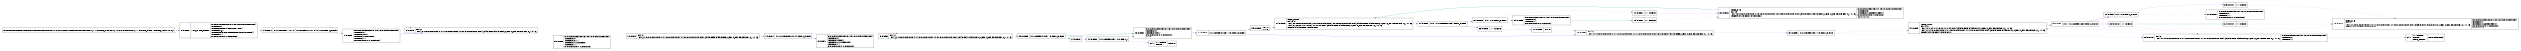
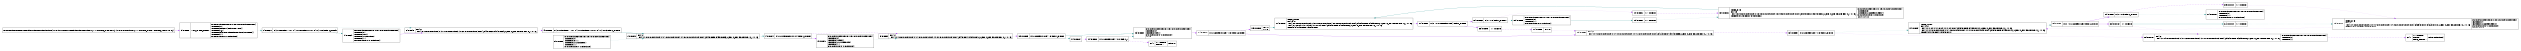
  digraph {
    fontname=Lato
    rankdir=LR
    node [fontname=Lato shape=record]
    edge [color=purple fontname=Lato style=dotted]
    n1 [label="{0\:\ 0x0000|MTH_ENTER_BLOCK\l|java.lang.StringBuilder r0 = new java.lang.StringBuilder()\lr0.append(r7)\lr0.append(getClass().getSimpleName())\lr0.append(\"@\")\lr0.append(java.lang.Integer.toHexString(hashCode()))\lr0.append(\": \")\ljava.lang.String r7 = r0.toString()\l}"]
    n2 [label="{1\:\ 0x0032|if ((r6.mDuration \> \-1 ? 1 : (r6.mDuration == \-1 ? 0 : \-1)) == 0) goto L_0x004f\l}"]
    n3 [label="{2\:\ 0x0034|java.lang.StringBuilder r0 = new java.lang.StringBuilder()\lr0.append(r7)\lr0.append(\"dur(\")\lr0.append(r6.mDuration)\lr0.append(\") \")\ljava.lang.String r7 = r0.toString()\l}"]
    n4 [label="{3\:\ 0x004f|PHI: r7 \l  PHI: (r7v8 java.lang.String) = (r7v7 java.lang.String), (r7v37 java.lang.String) binds: [B:1:0x0032, B:2:0x0034] A[DONT_GENERATE, DONT_INLINE]\l}"]
+   n5 [label="{4\:\ 0x0053|if ((r6.mStartDelay \> \-1 ? 1 : (r6.mStartDelay == \-1 ? 0 : \-1)) == 0) goto L_0x0070\l}"]
    n6 [label="{6\:\ 0x0070|PHI: r7 \l  PHI: (r7v9 java.lang.String) = (r7v8 java.lang.String), (r7v34 java.lang.String) binds: [B:4:0x0053, B:5:0x0055] A[DONT_GENERATE, DONT_INLINE]\l}"]
    n7 [label="{5\:\ 0x0055|java.lang.StringBuilder r0 = new java.lang.StringBuilder()\lr0.append(r7)\lr0.append(\"dly(\")\lr0.append(r6.mStartDelay)\lr0.append(\") \")\ljava.lang.String r7 = r0.toString()\l}"]
    n8 [label="{7\:\ 0x0072|if (r6.mInterpolator == null) goto L_0x008f\l}"]
    n9 [label="{8\:\ 0x0074|java.lang.StringBuilder r0 = new java.lang.StringBuilder()\lr0.append(r7)\lr0.append(\"interp(\")\lr0.append(r6.mInterpolator)\lr0.append(\") \")\ljava.lang.String r7 = r0.toString()\l}"]
    n10 [label="{9\:\ 0x008f|PHI: r7 \l  PHI: (r7v10 java.lang.String) = (r7v9 java.lang.String), (r7v31 java.lang.String) binds: [B:7:0x0072, B:8:0x0074] A[DONT_GENERATE, DONT_INLINE]\l}"]
    n11 [label="{10\:\ 0x0095|if (r6.mTargetIds.size() \> 0) goto L_0x009f\l}"]
    n12 [label="{11\:\ 0x0097}"]
    n13 [label="{13\:\ 0x009f|java.lang.StringBuilder r0 = new java.lang.StringBuilder()\lr0.append(r7)\lr0.append(\"tgts(\")\ljava.lang.String r7 = r0.toString()\lr1 = 0\l}"]
    n14 [label="{12\:\ 0x009d|if (r6.mTargets.size() \<= 0) goto L_?\l}"]
    n15 [label="{14\:\ 0x00b7|if (r6.mTargetIds.size() \<= 0) goto L_0x00ef\l}"]
    n16 [label="{37\:\ ?|SYNTHETIC\lRETURN\l|return r7\l}"]
    n17 [label="{15\:\ 0x00b9|r0 = r7\lr7 = 0\l}"]
    n18 [label="{22\:\ 0x00ef|PHI: r7 \l  PHI: (r7v13 java.lang.String) = (r7v12 java.lang.String), (r7v26 java.lang.String) binds: [B:14:0x00b7, B:21:0x00ee] A[DONT_GENERATE, DONT_INLINE]\l}"]
    n19 [label="{16\:\ 0x00bb|LOOP_START\lPHI: r0 r7 \l  PHI: (r0v19 java.lang.String) = (r0v18 java.lang.String), (r0v23 java.lang.String) binds: [B:15:0x00b9, B:20:0x00d6] A[DONT_GENERATE, DONT_INLINE]\l  PHI: (r7v25 int) = (r7v24 int), (r7v27 int) binds: [B:15:0x00b9, B:20:0x00d6] A[DONT_GENERATE, DONT_INLINE]\lLOOP:0: B:16:0x00bb\-\>B:20:0x00d6\l}"]
    n20 [label="{23\:\ 0x00f5|if (r6.mTargets.size() \<= 0) goto L_0x012a\l}"]
    n21 [label="{17\:\ 0x00c1|if (r7 \>= r6.mTargetIds.size()) goto L_0x00ee\l}"]
    n22 [label="{18\:\ 0x00c3|if (r7 \<= 0) goto L_0x00d6\l}"]
    n23 [label="{30\:\ 0x00ee|SYNTHETIC\l}"]
    n24 [label="{19\:\ 0x00c5|java.lang.StringBuilder r2 = new java.lang.StringBuilder()\lr2.append(r0)\lr2.append(\", \")\ljava.lang.String r0 = r2.toString()\l}"]
    n25 [label="{32\:\ 0x00d6|SYNTHETIC\l}"]
    n26 [label="{21\:\ 0x00ee|r5 = r0\l}"]
    n27 [label="{31\:\ 0x00d6|SYNTHETIC\l}"]
    n28 [label="{20\:\ 0x00d6|LOOP_END\lPHI: r0 \l  PHI: (r0v20 java.lang.String) = (r0v19 java.lang.String), (r0v25 java.lang.String) binds: [B:32:0x00d6, B:31:0x00d6] A[DONT_GENERATE, DONT_INLINE]\lLOOP:0: B:16:0x00bb\-\>B:20:0x00d6\l|java.lang.StringBuilder r2 = new java.lang.StringBuilder()\lr2.append(r0)\lr2.append(r6.mTargetIds.get(r7))\ljava.lang.String r0 = r2.toString()\lint r7 = r7 + 1\l}"]
    n29 [label="{24\:\ 0x00f7|LOOP_START\lPHI: r1 r7 \l  PHI: (r1v1 int) = (r1v0 int), (r1v2 int) binds: [B:23:0x00f5, B:28:0x0112] A[DONT_GENERATE, DONT_INLINE]\l  PHI: (r7v17 java.lang.String) = (r7v13 java.lang.String), (r7v21 java.lang.String) binds: [B:23:0x00f5, B:28:0x0112] A[DONT_GENERATE, DONT_INLINE]\lLOOP:1: B:24:0x00f7\-\>B:28:0x0112\l}"]
    n30 [label="{29\:\ 0x012a|PHI: r7 \l  PHI: (r7v14 java.lang.String) = (r7v13 java.lang.String), (r7v17 java.lang.String) binds: [B:23:0x00f5, B:33:0x012a] A[DONT_GENERATE, DONT_INLINE]\l|java.lang.StringBuilder r0 = new java.lang.StringBuilder()\lr0.append(r7)\lr0.append(\")\")\l}"]
    n31 [label="{25\:\ 0x00fd|if (r1 \>= r6.mTargets.size()) goto L_0x012a\l}"]
    n32 [label="{36\:\ ?|SYNTHETIC\lRETURN\lORIG_RETURN\l|return r0.toString()\l}"]
    n33 [label="{26\:\ 0x00ff|if (r1 \<= 0) goto L_0x0112\l}"]
    n34 [label="{33\:\ 0x012a|SYNTHETIC\l}"]
    n35 [label="{27\:\ 0x0101|java.lang.StringBuilder r0 = new java.lang.StringBuilder()\lr0.append(r7)\lr0.append(\", \")\ljava.lang.String r7 = r0.toString()\l}"]
    n36 [label="{35\:\ 0x0112|SYNTHETIC\l}"]
    n37 [label="{34\:\ 0x0112|SYNTHETIC\l}"]
    n38 [label="{28\:\ 0x0112|LOOP_END\lPHI: r7 \l  PHI: (r7v18 java.lang.String) = (r7v17 java.lang.String), (r7v23 java.lang.String) binds: [B:35:0x0112, B:34:0x0112] A[DONT_GENERATE, DONT_INLINE]\lLOOP:1: B:24:0x00f7\-\>B:28:0x0112\l|java.lang.StringBuilder r0 = new java.lang.StringBuilder()\lr0.append(r7)\lr0.append(r6.mTargets.get(r1))\ljava.lang.String r7 = r0.toString()\lint r1 = r1 + 1\l}"]
    n39 [label="{java.lang.String android.support.transition.Transition.toString((r6v0 'this' android.support.transition.Transition A[IMMUTABLE_TYPE, THIS]), (r7v0 java.lang.String A[IMMUTABLE_TYPE, METHOD_ARGUMENT])) }"]
    n1 -> n2 [color=teal]
    n2 -> n3 [color=teal style=dashed]
    n2 -> n4 [color=teal]
    n3 -> n4 [style=solid]
+   n4 -> n5
+   n5 -> n6 [color=teal style=solid]
    n6 -> n8 [color=teal style=dashed]
    n7 -> n6 [color=teal]
    n8 -> n9 [style=solid]
    n8 -> n10 [style=dashed]
    n9 -> n10 [color=teal]
    n10 -> n11
    n11 -> n12 [color=teal]
    n11 -> n13 [color=teal style=solid]
    n12 -> n14
    n13 -> n15 [style=solid]
    n14 -> n13 [color=teal style=dashed]
    n14 -> n16 [style=dashed]
    n15 -> n17 [style=dashed]
    n15 -> n18 [style=solid]
    n17 -> n19 [color=teal style=solid]
    n18 -> n20 [style=dashed]
    n19 -> n21 [style=dashed]
    n20 -> n29 [color=teal]
    n20 -> n30
    n21 -> n22 [style=dashed]
    n21 -> n23 [style=solid]
    n22 -> n24 [color=teal]
    n22 -> n25
    n23 -> n26 [style=dashed]
    n24 -> n27 [color=teal style=solid]
    n25 -> n28 [style=dashed]
    n26 -> n18
    n27 -> n28 [color=teal]
    n28 -> n19 [color=teal style=solid]
    n29 -> n31 [color=teal]
    n30 -> n32 [style=dashed]
    n31 -> n33 [style=solid]
    n31 -> n34 [style=solid]
    n33 -> n35 [color=teal]
    n33 -> n36 [style=dashed]
    n34 -> n30
    n34 -> n37 [color=teal style=solid]
    n36 -> n38
    n37 -> n38 [color=teal]
    n38 -> n29
    n39 -> n1 [style=solid]
  }
